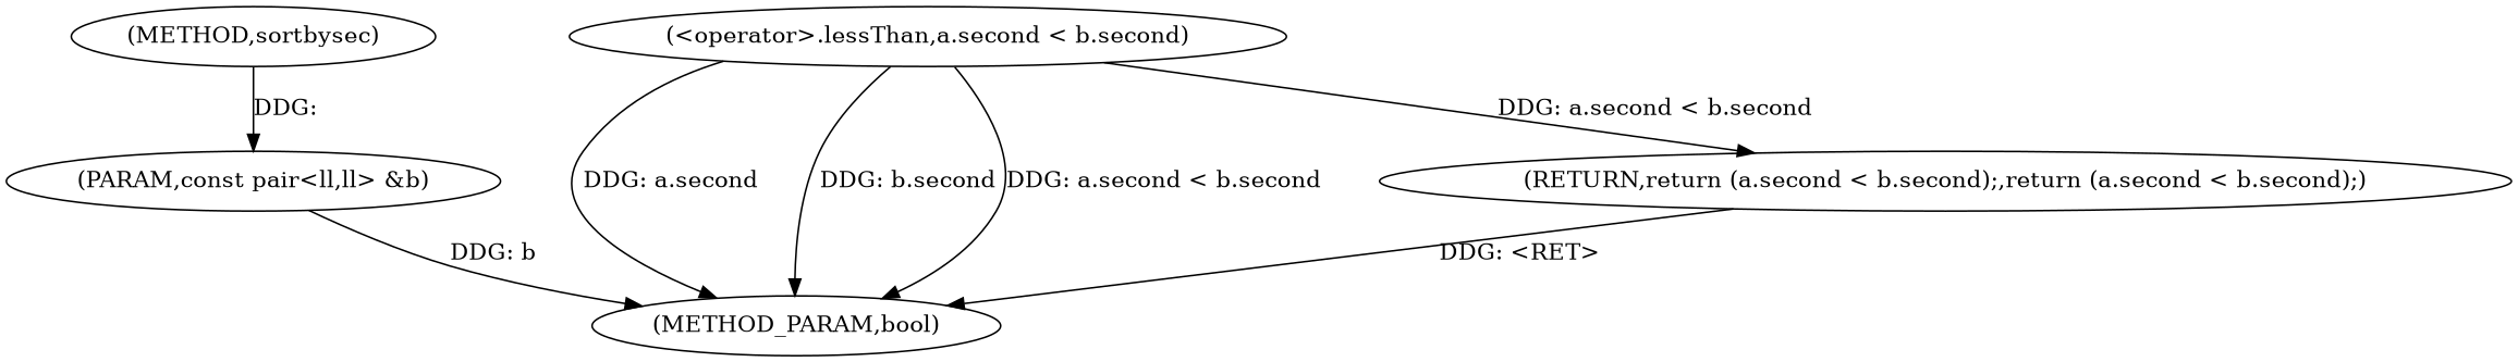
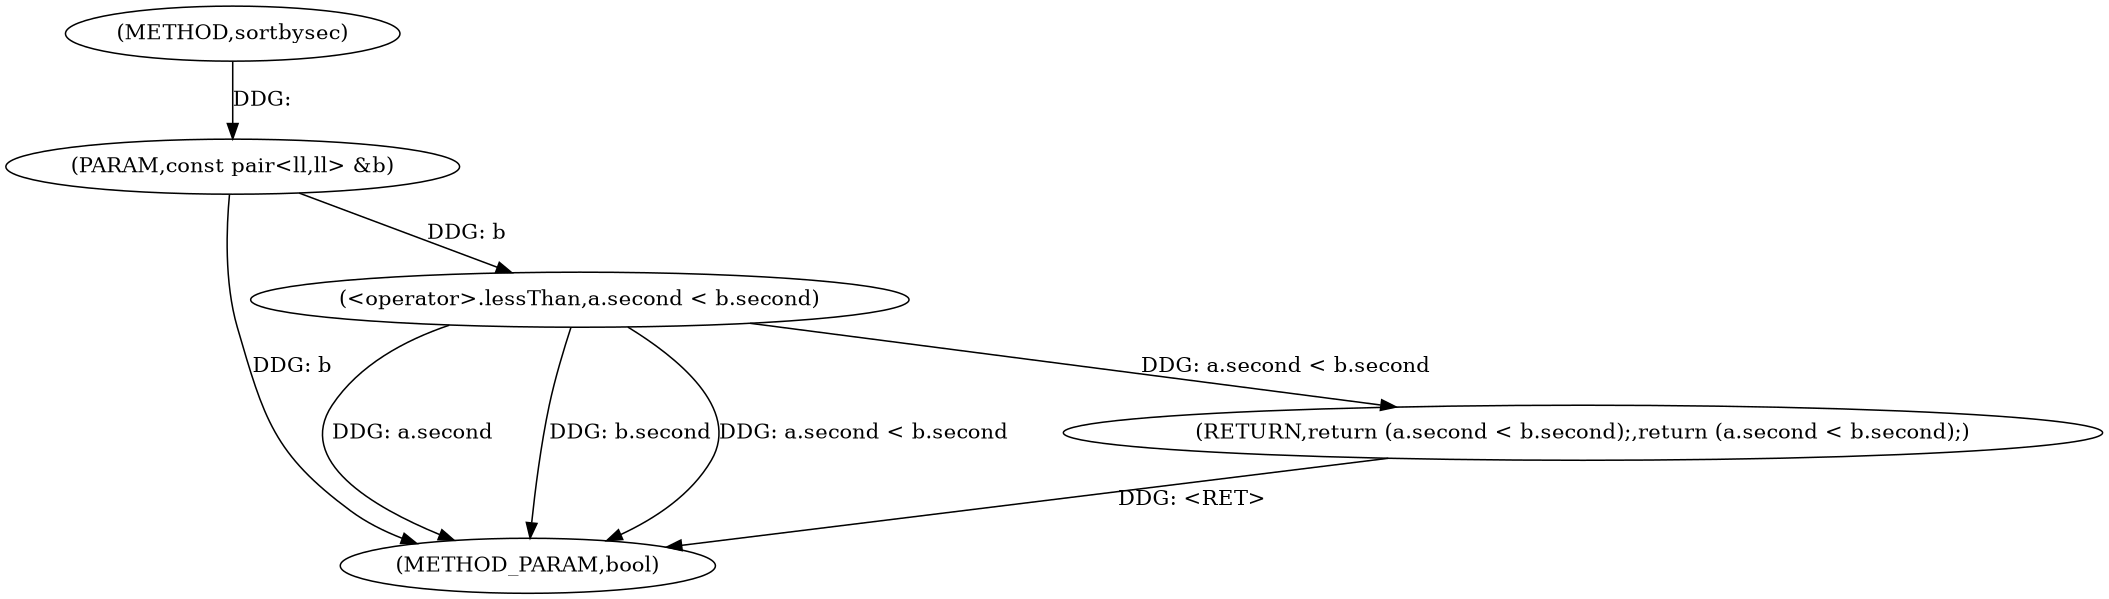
  digraph {
    n1 [label="(METHOD,sortbysec)"]
    n2 [label="(PARAM,const pair<ll,ll> &b)"]
    n3 [label="(METHOD_PARAM,bool)"]
    n4 [label="(<operator>.lessThan,a.second < b.second)"]
    n5 [label="(RETURN,return (a.second < b.second);,return (a.second < b.second);)"]
    n1 -> n2 [label="DDG: "]
    n2 -> n3 [label="DDG: b"]
+   n2 -> n4 [label="DDG: b"]
    n4 -> n3 [label="DDG: a.second"]
    n4 -> n3 [label="DDG: b.second"]
    n4 -> n3 [label="DDG: a.second < b.second"]
    n4 -> n5 [label="DDG: a.second < b.second"]
    n5 -> n3 [label="DDG: <RET>"]
  }
